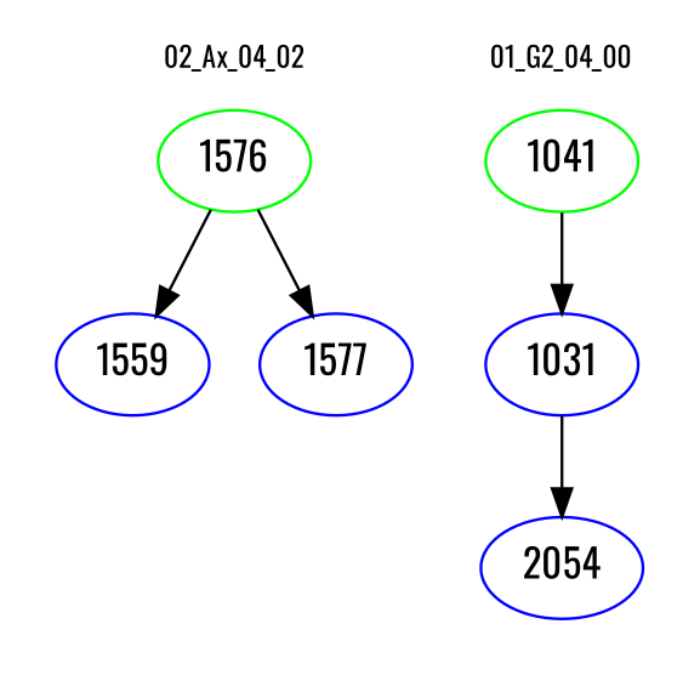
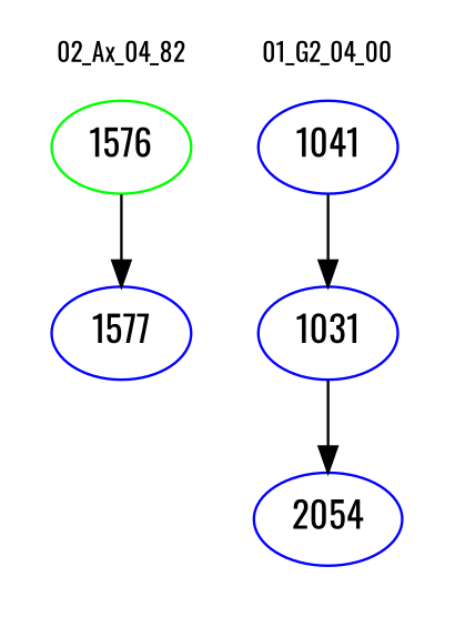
  digraph {
    fontname=Oswald
    node [color=blue fontname=Oswald]
    edge [color=black fontname=Oswald]
    n1 [color=green label=1576]
-   n2 [label=1559]
    n3 [label=1577]
-   n4 [color=green label=1041]
+   n4 [label=1041]
    n5 [label=1031]
    n6 [label=2054]
    subgraph cluster_1 {
      color=white
      fontsize=10
-     label="02_Ax_04_02"
+     label="02_Ax_04_82"
      n1
-     n2
      n3
    }
    subgraph cluster_2 {
      color=white
      fontsize=10
      label="01_G2_04_00"
      n4
      n5
      n6
    }
-   n1 -> n2
    n1 -> n3
    n4 -> n5
    n5 -> n6
  }
